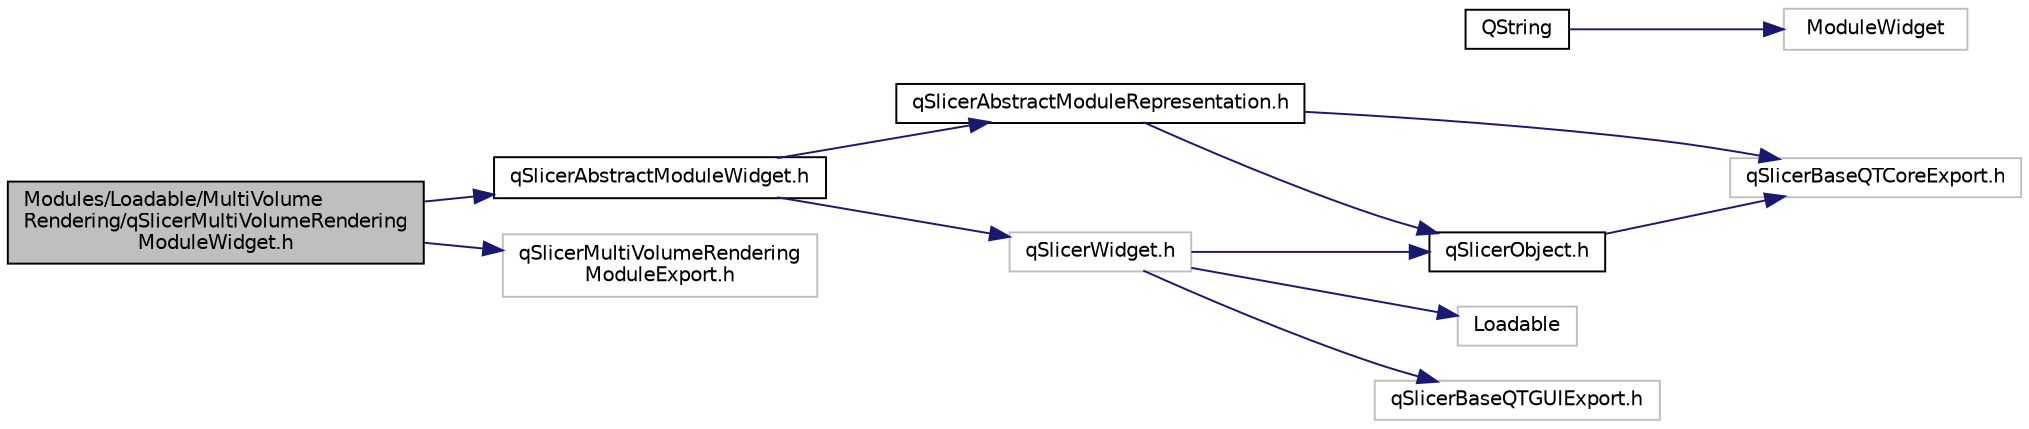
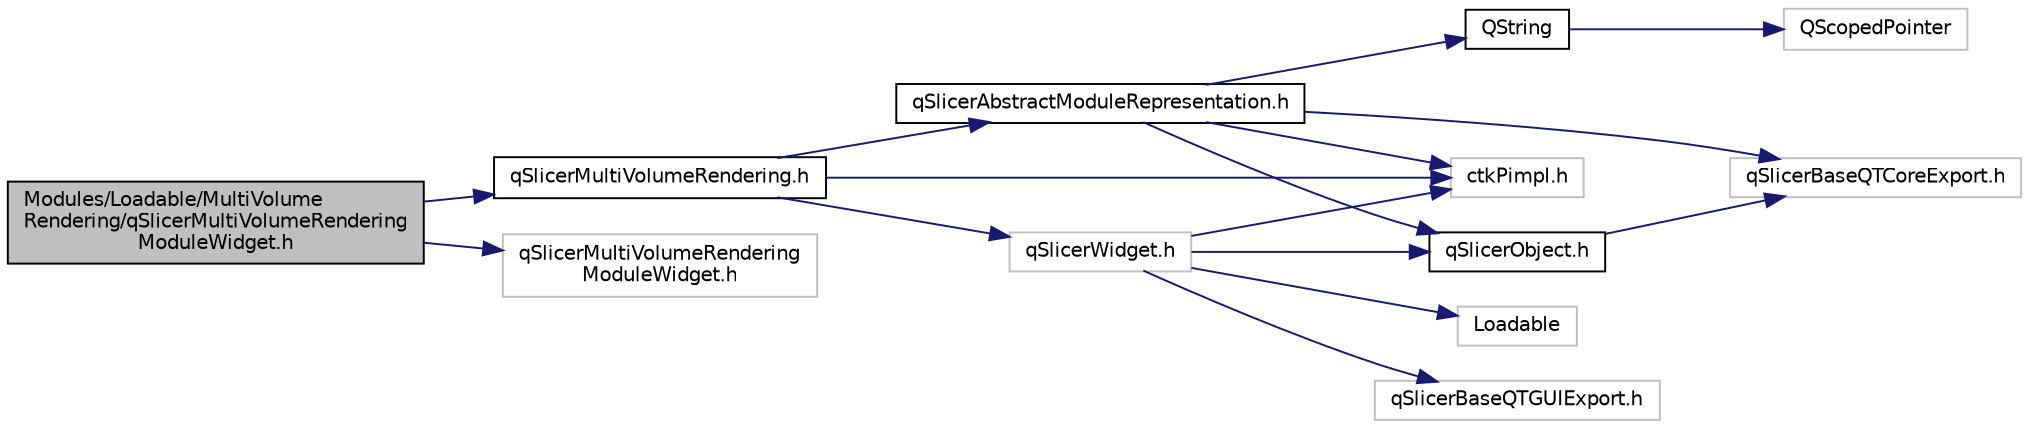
  digraph {
    rankdir=LR
    node [color=grey75 fontname=Helvetica fontsize=10 shape=record]
    edge [color=midnightblue fontname=Helvetica fontsize=10 labelfontname=Helvetica labelfontsize=10 style=solid]
    n1 [color=black fillcolor=grey75 fontcolor=black height=0.2 label="Modules/Loadable/MultiVolume\lRendering/qSlicerMultiVolumeRendering\lModuleWidget.h" style=filled width=0.4]
-   n2 [color=black height=0.2 label="qSlicerAbstractModuleWidget.h" width=0.4]
-   n3 [height=0.2 label="qSlicerMultiVolumeRendering\lModuleExport.h" width=0.4]
+   n2 [color=black height=0.2 label="qSlicerMultiVolumeRendering.h" width=0.4]
+   n3 [height=0.2 label="qSlicerMultiVolumeRendering\lModuleWidget.h" width=0.4]
+   n4 [height=0.2 label="ctkPimpl.h" width=0.4]
    n5 [color=black height=0.2 label="qSlicerAbstractModuleRepresentation.h" width=0.4]
    n6 [height=0.2 label="qSlicerWidget.h" width=0.4]
    n7 [color=black height=0.2 label=QString width=0.4]
    n8 [color=black height=0.2 label="qSlicerObject.h" width=0.4]
    n9 [height=0.2 label="qSlicerBaseQTCoreExport.h" width=0.4]
    n10 [height=0.2 label=Loadable width=0.4]
    n11 [height=0.2 label="qSlicerBaseQTGUIExport.h" width=0.4]
-   n12 [height=0.2 label=ModuleWidget width=0.4]
+   n12 [height=0.2 label=QScopedPointer width=0.4]
    n1 -> n2
    n1 -> n3
+   n2 -> n4
    n2 -> n5
    n2 -> n6
+   n5 -> n4
+   n5 -> n7
    n5 -> n8
    n5 -> n9
+   n6 -> n4
    n6 -> n8
    n6 -> n10
    n6 -> n11
    n7 -> n12
    n8 -> n9
  }
